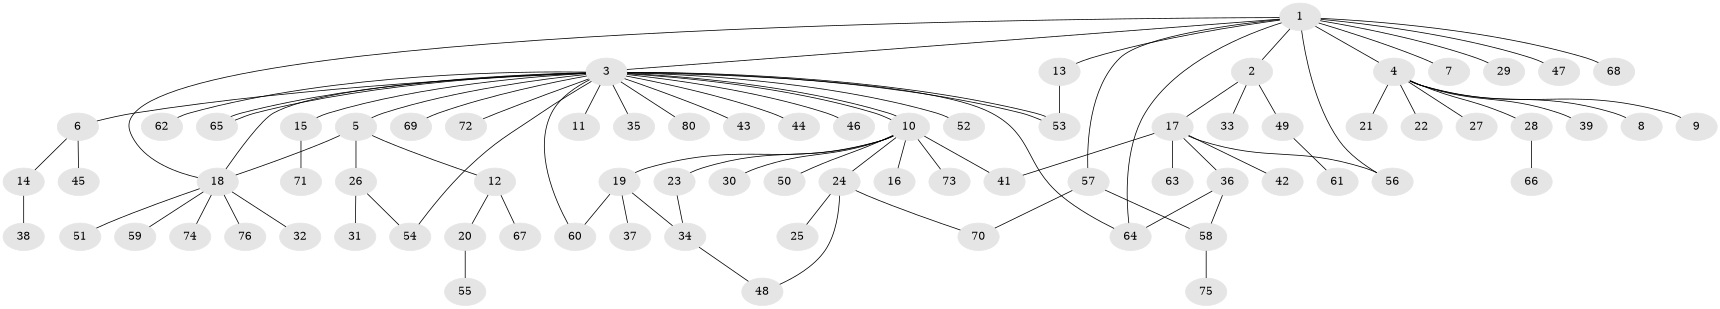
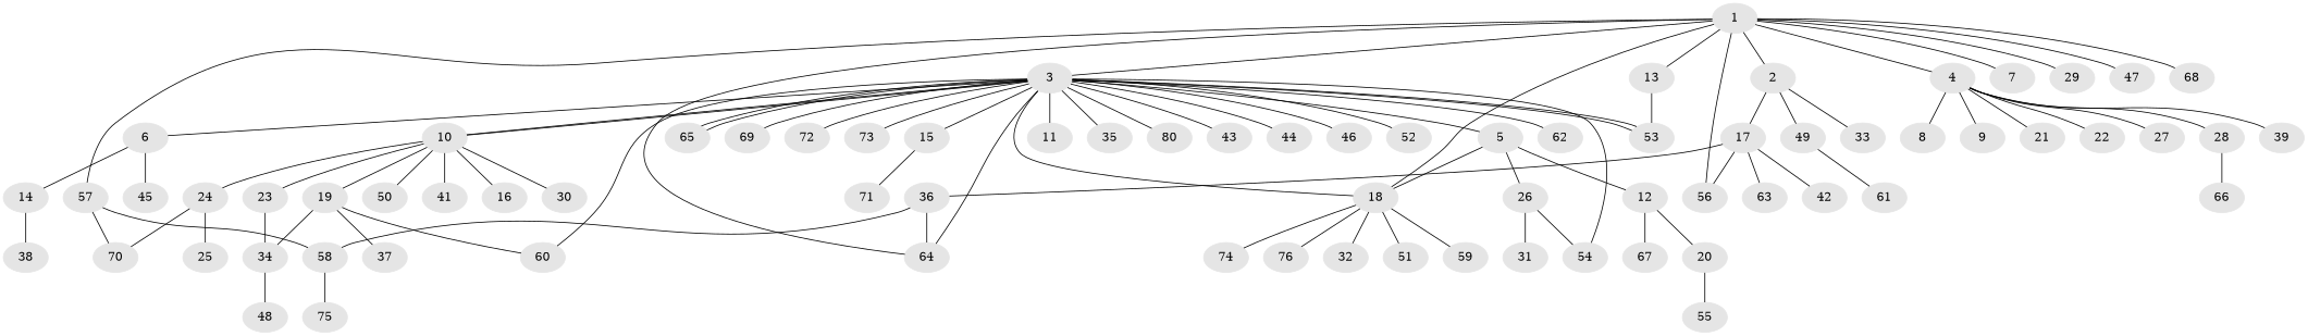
  graph {
    node [color=gray90 style=filled]
    1
    2
    3
    4
    7
    13
    18
    29
    47
    56
    57
    64
    68
    17
    33
    49
    5
    6
    10
    11
    15
    35
    n23 [label=80]
    43
    44
    46
    52
    53
    54
    60
    62
    65
    69
    72
    73
    8
    9
    21
    22
    27
    28
    39
    32
    51
    59
    74
    76
    70
    58
    41
    36
    42
    63
    61
    12
    26
    14
    45
    16
    19
    23
    24
    30
    50
    71
    66
    20
    67
    31
    38
    34
    37
    25
    48
    55
    75
    1 -- 2
    1 -- 3
    1 -- 4
    1 -- 7
    1 -- 13
    1 -- 18
    1 -- 29
    1 -- 47
    1 -- 56
    1 -- 57
    1 -- 64
    1 -- 68
    2 -- 17
    2 -- 33
    2 -- 49
    3 -- 18
    3 -- 64
    3 -- 5
    3 -- 6
    3 -- 10
    3 -- 10
    3 -- 11
    3 -- 15
    3 -- 35
    3 -- n23
    3 -- 43
    3 -- 44
    3 -- 46
    3 -- 52
    3 -- 53
    3 -- 53
    3 -- 54
    3 -- 60
    3 -- 62
    3 -- 65
    3 -- 65
    3 -- 69
    3 -- 72
-   10 -- 73
+   3 -- 73
    4 -- 8
    4 -- 9
    4 -- 21
    4 -- 22
    4 -- 27
    4 -- 28
    4 -- 39
    13 -- 53
    18 -- 32
    18 -- 51
    18 -- 59
    18 -- 74
    18 -- 76
    57 -- 70
    57 -- 58
    17 -- 56
-   17 -- 41
    17 -- 36
    17 -- 42
    17 -- 63
    49 -- 61
    5 -- 18
    5 -- 12
    5 -- 26
    6 -- 14
    6 -- 45
    10 -- 41
    10 -- 16
    10 -- 19
    10 -- 23
    10 -- 24
    10 -- 30
    10 -- 50
    15 -- 71
    28 -- 66
    58 -- 75
    36 -- 64
    36 -- 58
    12 -- 20
    12 -- 67
    26 -- 54
    26 -- 31
    14 -- 38
    19 -- 60
    19 -- 34
    19 -- 37
    23 -- 34
    24 -- 70
    24 -- 25
-   24 -- 48
    20 -- 55
    34 -- 48
  }
